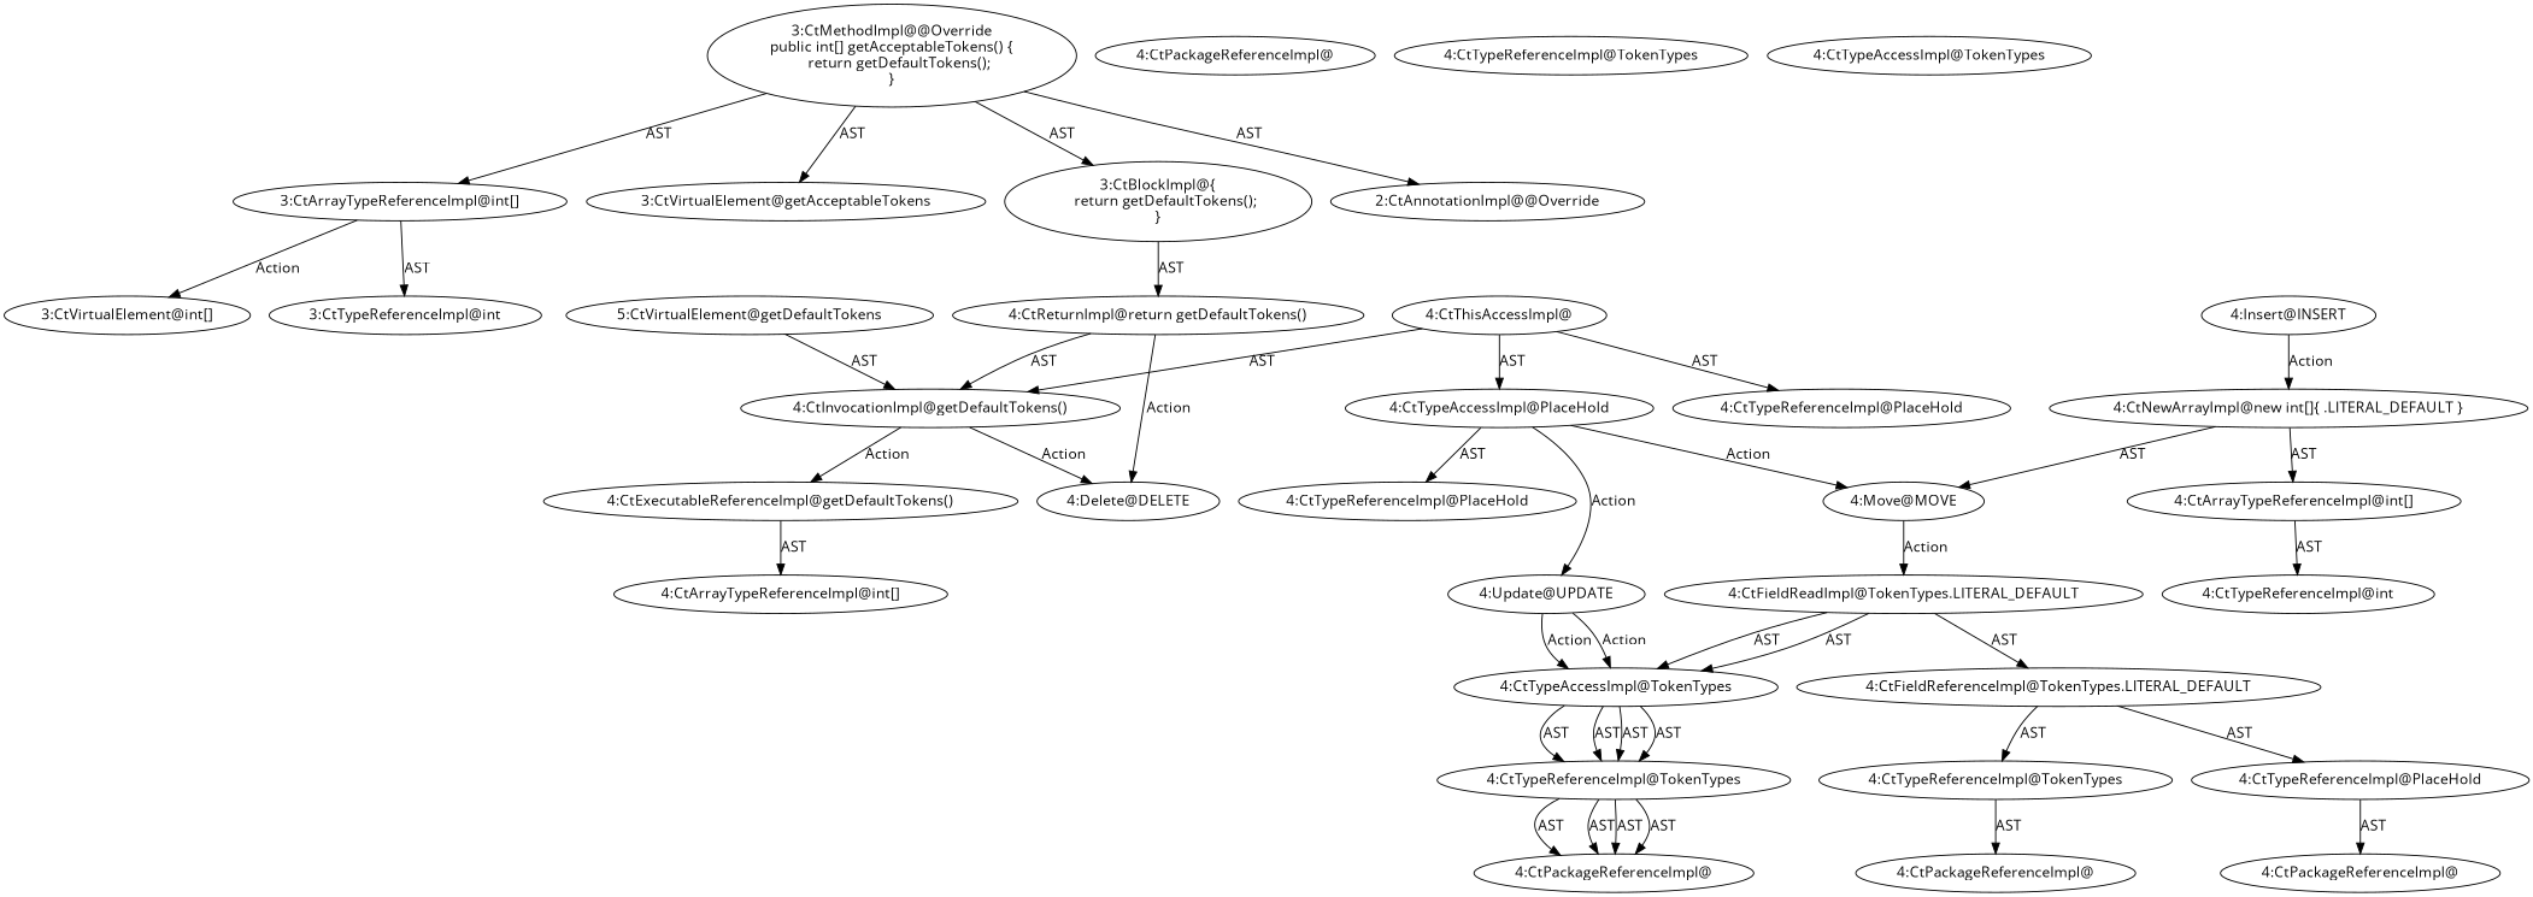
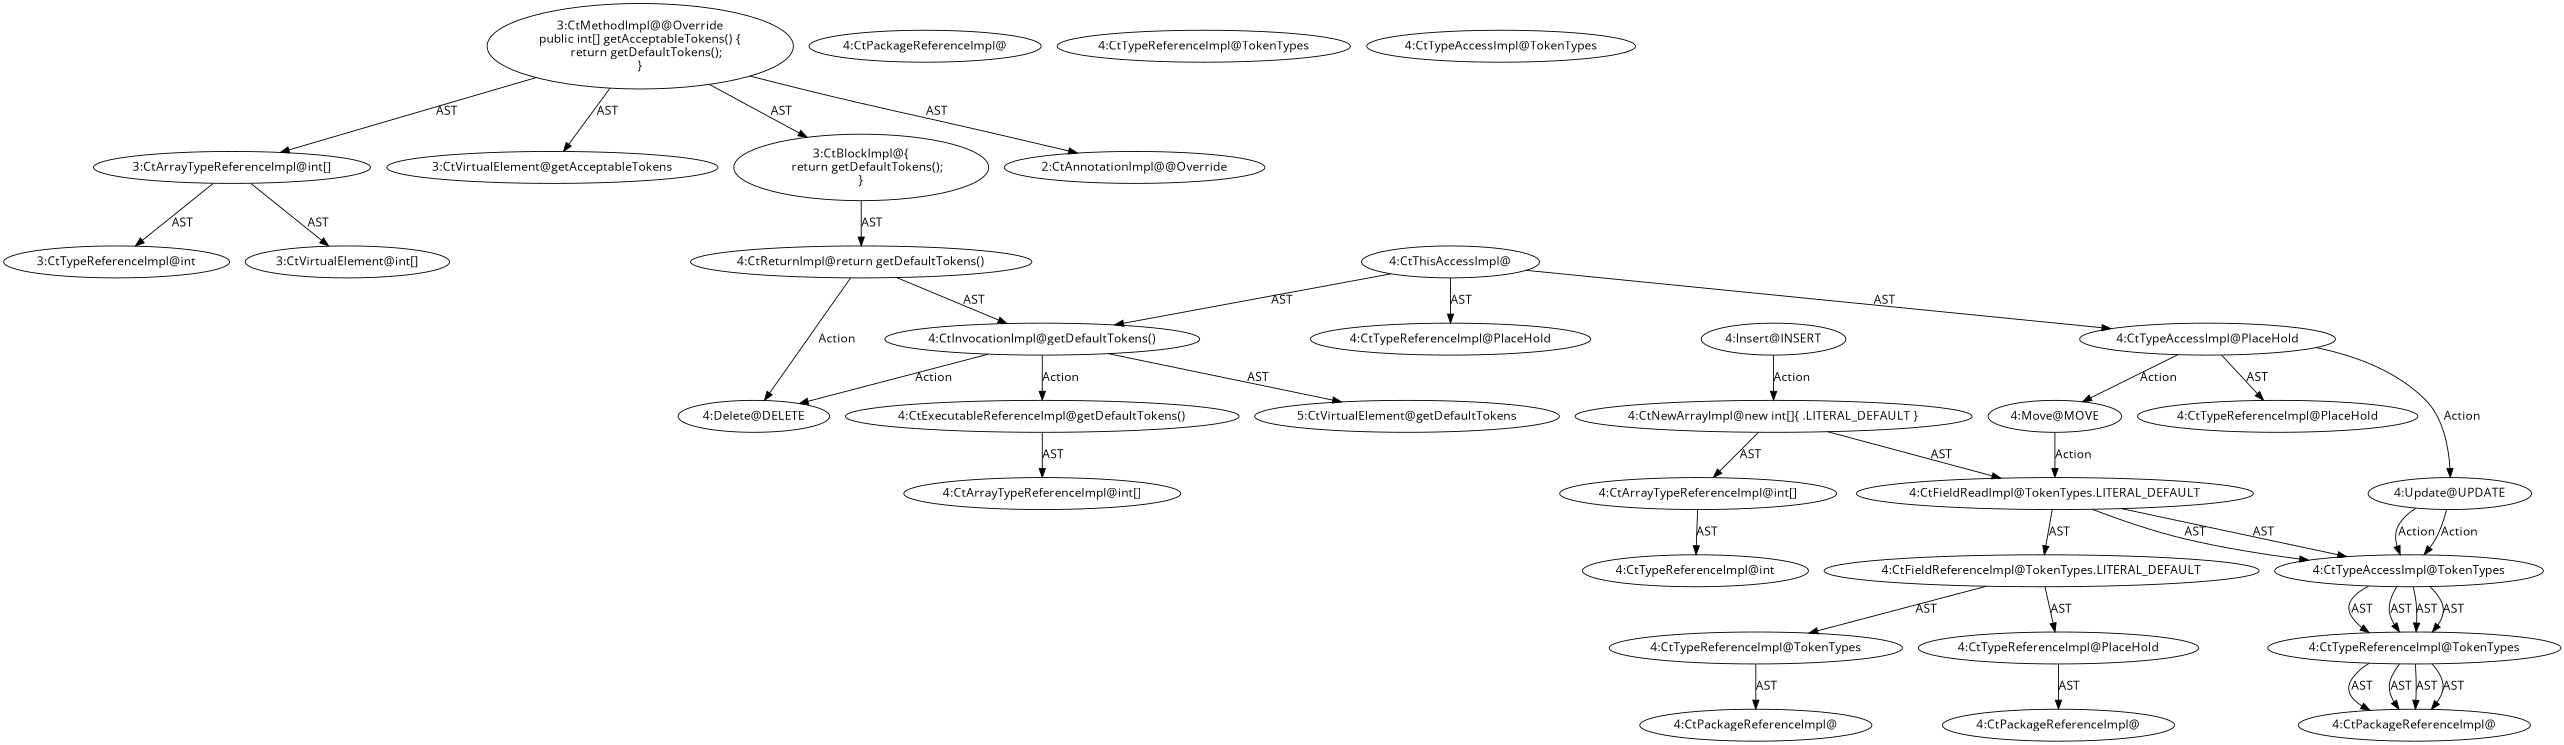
  digraph {
    fontname="Open Sans"
    node [fontname="Open Sans" shape=ellipse]
    edge [fontname="Open Sans"]
    n1 [label="3:CtVirtualElement@int[]"]
    n2 [label="3:CtArrayTypeReferenceImpl@int[]"]
    n3 [label="3:CtTypeReferenceImpl@int"]
    n4 [label="3:CtVirtualElement@getAcceptableTokens"]
    n5 [label="4:CtExecutableReferenceImpl@getDefaultTokens()"]
    n6 [label="4:CtArrayTypeReferenceImpl@int[]"]
    n7 [label="5:CtVirtualElement@getDefaultTokens"]
    n8 [label="4:CtTypeAccessImpl@PlaceHold"]
    n9 [label="4:CtTypeReferenceImpl@PlaceHold"]
    n10 [label="4:Update@UPDATE"]
    n11 [label="4:Move@MOVE"]
    n12 [label="4:CtTypeAccessImpl@TokenTypes"]
    n13 [label="4:CtFieldReadImpl@TokenTypes.LITERAL_DEFAULT"]
    n14 [label="4:CtThisAccessImpl@"]
    n15 [label="4:CtTypeReferenceImpl@PlaceHold"]
    n16 [label="4:CtInvocationImpl@getDefaultTokens()"]
    n17 [label="4:Delete@DELETE"]
    n18 [label="4:CtReturnImpl@return getDefaultTokens()"]
    n19 [label="4:Insert@INSERT"]
    n20 [label="4:CtNewArrayImpl@new int[]\{ .LITERAL_DEFAULT \}"]
    n21 [label="3:CtBlockImpl@\{\n    return getDefaultTokens();\n\}"]
    n22 [label="3:CtMethodImpl@@Override\npublic int[] getAcceptableTokens() \{\n    return getDefaultTokens();\n\}"]
    n23 [label="2:CtAnnotationImpl@@Override"]
    n24 [label="4:CtTypeReferenceImpl@TokenTypes"]
    n25 [label="4:CtPackageReferenceImpl@"]
    n26 [label="4:CtTypeReferenceImpl@TokenTypes"]
    n27 [label="4:CtTypeAccessImpl@TokenTypes"]
    n28 [label="4:CtArrayTypeReferenceImpl@int[]"]
    n29 [label="4:CtTypeReferenceImpl@int"]
    n30 [label="4:CtPackageReferenceImpl@"]
    n31 [label="4:CtPackageReferenceImpl@"]
    n32 [label="4:CtTypeReferenceImpl@TokenTypes"]
    n33 [label="4:CtPackageReferenceImpl@"]
    n34 [label="4:CtTypeReferenceImpl@PlaceHold"]
    n35 [label="4:CtFieldReferenceImpl@TokenTypes.LITERAL_DEFAULT"]
-   n2 -> n1 [label=Action]
+   n2 -> n1 [label=AST]
    n2 -> n3 [label=AST]
    n5 -> n6 [label=AST]
    n8 -> n9 [label=AST]
    n8 -> n10 [label=Action]
    n8 -> n11 [label=Action]
    n10 -> n12 [label=Action]
    n10 -> n12 [label=Action]
    n11 -> n13 [label=Action]
    n12 -> n24 [label=AST]
    n12 -> n24 [label=AST]
    n12 -> n24 [label=AST]
    n12 -> n24 [label=AST]
    n13 -> n12 [label=AST]
    n13 -> n12 [label=AST]
    n13 -> n35 [label=AST]
    n14 -> n8 [label=AST]
    n14 -> n15 [label=AST]
    n14 -> n16 [label=AST]
    n16 -> n5 [label=Action]
-   n7 -> n16 [label=AST]
+   n16 -> n7 [label=AST]
    n16 -> n17 [label=Action]
    n18 -> n16 [label=AST]
    n18 -> n17 [label=Action]
    n19 -> n20 [label=Action]
-   n20 -> n11 [label=AST]
+   n20 -> n13 [label=AST]
    n20 -> n28 [label=AST]
    n21 -> n18 [label=AST]
    n22 -> n2 [label=AST]
    n22 -> n4 [label=AST]
    n22 -> n21 [label=AST]
    n22 -> n23 [label=AST]
    n24 -> n30 [label=AST]
    n24 -> n30 [label=AST]
    n24 -> n30 [label=AST]
    n24 -> n30 [label=AST]
    n28 -> n29 [label=AST]
    n32 -> n31 [label=AST]
    n34 -> n33 [label=AST]
    n35 -> n32 [label=AST]
    n35 -> n34 [label=AST]
  }
